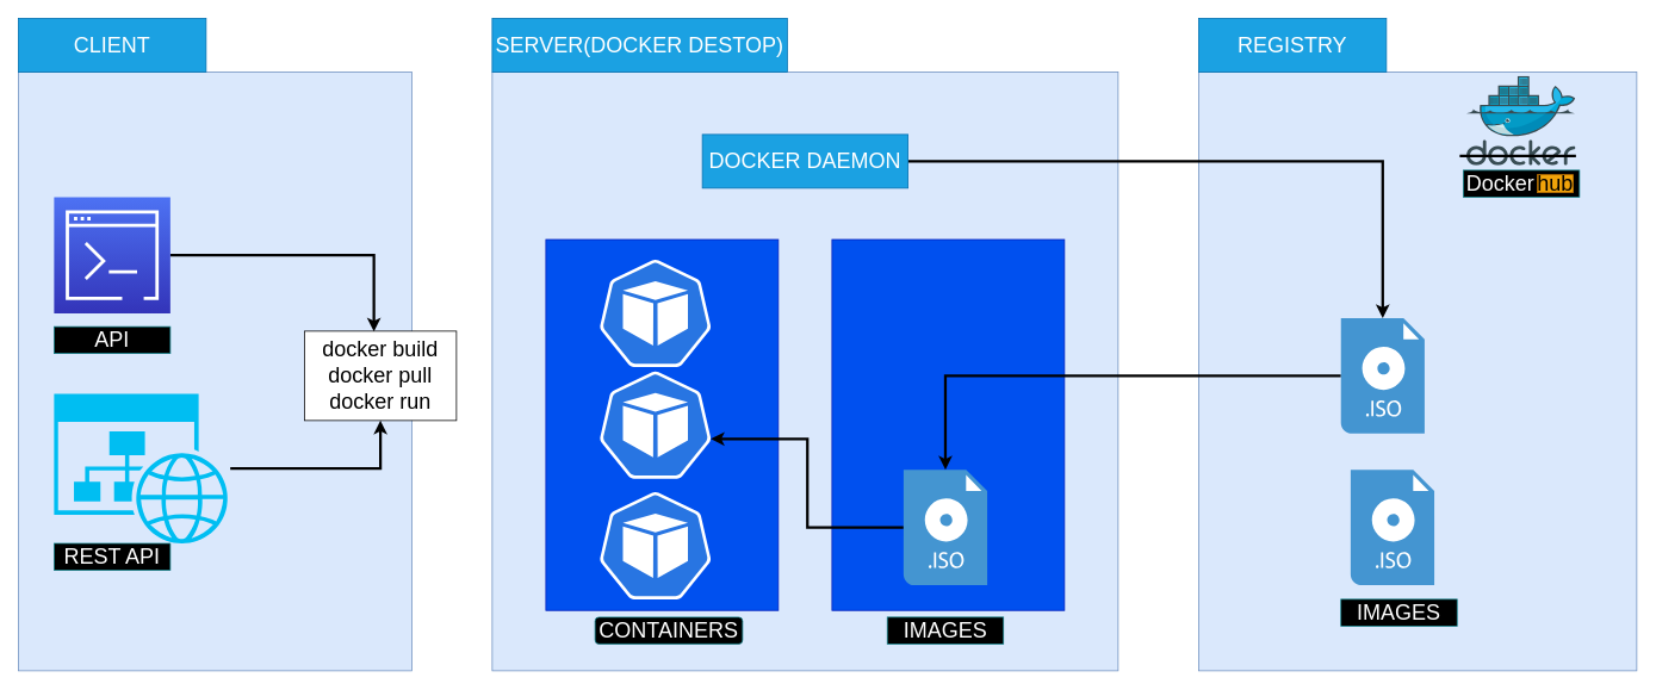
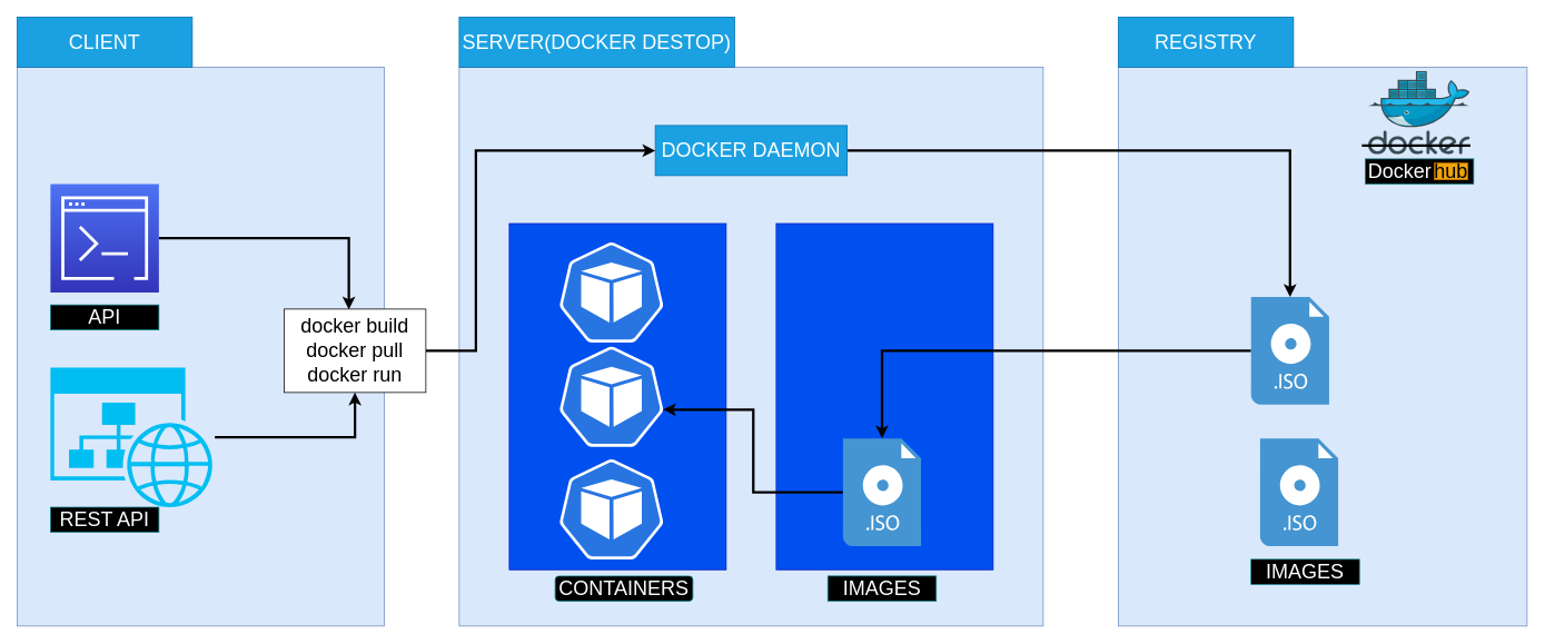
  <mxCell id="0" />
  <mxCell id="1" parent="0" />
  <mxCell id="2" value="" style="rounded=0;whiteSpace=wrap;html=1;fillColor=#dae8fc;strokeColor=#6c8ebf;" vertex="1" parent="1"><mxGeometry x="550" y="80" width="700" height="670" as="geometry" /></mxCell>
  <mxCell id="3" value="" style="rounded=0;whiteSpace=wrap;html=1;fontSize=24;fillColor=#0050ef;fontColor=#ffffff;strokeColor=#001DBC;" vertex="1" parent="1"><mxGeometry x="930" y="267.5" width="260" height="415" as="geometry" /></mxCell>
  <mxCell id="4" value="" style="rounded=0;whiteSpace=wrap;html=1;fontSize=24;fillColor=#0050ef;fontColor=#ffffff;strokeColor=#001DBC;" vertex="1" parent="1"><mxGeometry x="610" y="267.5" width="260" height="415" as="geometry" /></mxCell>
  <mxCell id="5" value="" style="rounded=0;whiteSpace=wrap;html=1;fillColor=#dae8fc;strokeColor=#6c8ebf;" vertex="1" parent="1"><mxGeometry x="20" y="80" width="440" height="670" as="geometry" /></mxCell>
  <mxCell id="6" value="" style="rounded=0;whiteSpace=wrap;html=1;fillColor=#dae8fc;strokeColor=#6c8ebf;" vertex="1" parent="1"><mxGeometry x="1340" y="80" width="490" height="670" as="geometry" /></mxCell>
  <mxCell id="7" value="&lt;font style=&quot;font-size: 24px;&quot;&gt;CLIENT&lt;/font&gt;" style="rounded=0;whiteSpace=wrap;html=1;fillColor=#1ba1e2;fontColor=#ffffff;strokeColor=#006EAF;" vertex="1" parent="1"><mxGeometry x="20" y="20" width="210" height="60" as="geometry" /></mxCell>
  <mxCell id="8" value="&lt;span style=&quot;font-size: 24px;&quot;&gt;SERVER(DOCKER DESTOP)&lt;/span&gt;" style="rounded=0;whiteSpace=wrap;html=1;fillColor=#1ba1e2;fontColor=#ffffff;strokeColor=#006EAF;" vertex="1" parent="1"><mxGeometry x="550" y="20" width="330" height="60" as="geometry" /></mxCell>
  <mxCell id="9" value="&lt;font style=&quot;font-size: 24px;&quot;&gt;REGISTRY&lt;/font&gt;" style="rounded=0;whiteSpace=wrap;html=1;fillColor=#1ba1e2;fontColor=#ffffff;strokeColor=#006EAF;" vertex="1" parent="1"><mxGeometry x="1340" y="20" width="210" height="60" as="geometry" /></mxCell>
  <mxCell id="10" value="" style="shape=image;imageAspect=0;aspect=fixed;verticalLabelPosition=bottom;verticalAlign=top;fontSize=24;image=https://jfrog.com/wp-content/uploads/2017/12/artifactory.png;" vertex="1" parent="1"><mxGeometry x="1352.27" y="110" width="240.46" height="80" as="geometry" /></mxCell>
  <mxCell id="11" value="" style="sketch=0;aspect=fixed;html=1;points=[];align=center;image;fontSize=12;image=img/lib/mscae/Docker.svg;fontColor=#FFFFFF;fillColor=#000000;" vertex="1" parent="1"><mxGeometry x="1640" y="85" width="121.95" height="100" as="geometry" /></mxCell>
  <mxCell id="12" value="&lt;font style=&quot;font-size: 24px&quot;&gt;Docker&amp;nbsp; &amp;nbsp; &amp;nbsp; &amp;nbsp;&lt;br&gt;&lt;/font&gt;" style="rounded=0;whiteSpace=wrap;html=1;fillColor=#000000;strokeColor=#0e8088;fontColor=#FFFFFF;movable=1;resizable=1;rotatable=1;deletable=1;editable=1;connectable=1;" vertex="1" parent="1"><mxGeometry x="1635.98" y="190" width="130" height="30" as="geometry" /></mxCell>
  <mxCell id="13" value="&lt;font style=&quot;font-size: 24px&quot;&gt;hub&lt;br&gt;&lt;/font&gt;" style="rounded=0;whiteSpace=wrap;html=1;fillColor=#f0a30a;strokeColor=#BD7000;fontColor=#000000;movable=1;resizable=1;rotatable=1;deletable=1;editable=1;connectable=1;" vertex="1" parent="1"><mxGeometry x="1718.98" y="195" width="40" height="20" as="geometry" /></mxCell>
  <mxCell id="14" value="" style="endArrow=none;html=1;rounded=0;fontSize=24;strokeWidth=3;" edge="1" parent="1"><mxGeometry width="50" height="50" relative="1" as="geometry"><mxPoint x="1631.98" y="174" as="sourcePoint" /><mxPoint x="1761.98" y="174" as="targetPoint" /></mxGeometry></mxCell>
  <mxCell id="15" style="edgeStyle=orthogonalEdgeStyle;rounded=0;orthogonalLoop=1;jettySize=auto;html=1;strokeWidth=3;fontSize=24;" edge="1" parent="1" source="16" target="34"><mxGeometry relative="1" as="geometry" /></mxCell>
  <mxCell id="16" value="&lt;span style=&quot;font-size: 24px;&quot;&gt;DOCKER DAEMON&lt;/span&gt;" style="rounded=0;whiteSpace=wrap;html=1;fillColor=#1ba1e2;fontColor=#ffffff;strokeColor=#006EAF;" vertex="1" parent="1"><mxGeometry x="785" y="150" width="230" height="60" as="geometry" /></mxCell>
  <mxCell id="17" style="edgeStyle=orthogonalEdgeStyle;rounded=0;orthogonalLoop=1;jettySize=auto;html=1;strokeWidth=3;fontSize=24;entryX=0.457;entryY=0.004;entryDx=0;entryDy=0;entryPerimeter=0;" edge="1" parent="1" source="18" target="32"><mxGeometry relative="1" as="geometry" /></mxCell>
  <mxCell id="18" value="" style="sketch=0;points=[[0,0,0],[0.25,0,0],[0.5,0,0],[0.75,0,0],[1,0,0],[0,1,0],[0.25,1,0],[0.5,1,0],[0.75,1,0],[1,1,0],[0,0.25,0],[0,0.5,0],[0,0.75,0],[1,0.25,0],[1,0.5,0],[1,0.75,0]];outlineConnect=0;fontColor=#232F3E;gradientColor=#4D72F3;gradientDirection=north;fillColor=#3334B9;strokeColor=#ffffff;dashed=0;verticalLabelPosition=bottom;verticalAlign=top;align=center;html=1;fontSize=12;fontStyle=0;aspect=fixed;shape=mxgraph.aws4.resourceIcon;resIcon=mxgraph.aws4.command_line_interface;" vertex="1" parent="1"><mxGeometry x="60" y="220" width="130" height="130" as="geometry" /></mxCell>
  <mxCell id="19" style="edgeStyle=orthogonalEdgeStyle;rounded=0;orthogonalLoop=1;jettySize=auto;html=1;entryX=0.5;entryY=1;entryDx=0;entryDy=0;strokeWidth=3;fontSize=24;" edge="1" parent="1" source="20" target="32"><mxGeometry relative="1" as="geometry" /></mxCell>
  <mxCell id="20" value="" style="verticalLabelPosition=bottom;html=1;verticalAlign=top;align=center;strokeColor=none;fillColor=#00BEF2;shape=mxgraph.azure.website_generic;pointerEvents=1;fontSize=24;" vertex="1" parent="1"><mxGeometry x="60" y="440" width="197.06" height="167.5" as="geometry" /></mxCell>
  <mxCell id="21" style="edgeStyle=orthogonalEdgeStyle;rounded=0;orthogonalLoop=1;jettySize=auto;html=1;entryX=0.995;entryY=0.63;entryDx=0;entryDy=0;entryPerimeter=0;strokeWidth=3;fontSize=24;" edge="1" parent="1" source="22" target="28"><mxGeometry relative="1" as="geometry" /></mxCell>
  <mxCell id="22" value="" style="shadow=0;dashed=0;html=1;strokeColor=none;fillColor=#4495D1;labelPosition=center;verticalLabelPosition=bottom;verticalAlign=top;align=center;outlineConnect=0;shape=mxgraph.veeam.iso;fontColor=#FFFFFF;" vertex="1" parent="1"><mxGeometry x="1010" y="525" width="93.6" height="129.2" as="geometry" /></mxCell>
  <mxCell id="23" value="" style="sketch=0;html=1;dashed=0;whitespace=wrap;fillColor=#2875E2;strokeColor=#ffffff;points=[[0.005,0.63,0],[0.1,0.2,0],[0.9,0.2,0],[0.5,0,0],[0.995,0.63,0],[0.72,0.99,0],[0.5,1,0],[0.28,0.99,0]];shape=mxgraph.kubernetes.icon;prIcon=pod" vertex="1" parent="1"><mxGeometry x="670" y="550" width="125" height="120" as="geometry" /></mxCell>
  <mxCell id="24" value="&lt;font style=&quot;font-size: 24px&quot;&gt;API&lt;br&gt;&lt;/font&gt;" style="rounded=0;whiteSpace=wrap;html=1;fillColor=#000000;strokeColor=#0e8088;fontColor=#FFFFFF;" vertex="1" parent="1"><mxGeometry x="60" y="365" width="130" height="30" as="geometry" /></mxCell>
  <mxCell id="25" value="&lt;font style=&quot;font-size: 24px&quot;&gt;REST API&lt;br&gt;&lt;/font&gt;" style="rounded=0;whiteSpace=wrap;html=1;fillColor=#000000;strokeColor=#0e8088;fontColor=#FFFFFF;" vertex="1" parent="1"><mxGeometry x="60" y="607.5" width="130" height="30" as="geometry" /></mxCell>
  <mxCell id="26" value="&lt;font style=&quot;font-size: 24px&quot;&gt;IMAGES&lt;br&gt;&lt;/font&gt;" style="rounded=0;whiteSpace=wrap;html=1;fillColor=#000000;strokeColor=#0e8088;fontColor=#FFFFFF;" vertex="1" parent="1"><mxGeometry x="991.8" y="690" width="130" height="30" as="geometry" /></mxCell>
  <mxCell id="27" value="&lt;font style=&quot;font-size: 24px&quot;&gt;CONTAINERS&lt;br&gt;&lt;/font&gt;" style="whiteSpace=wrap;html=1;fillColor=#000000;strokeColor=#0e8088;fontColor=#FFFFFF;rounded=1;" vertex="1" parent="1"><mxGeometry x="665" y="690" width="165" height="30" as="geometry" /></mxCell>
  <mxCell id="28" value="" style="sketch=0;html=1;dashed=0;whitespace=wrap;fillColor=#2875E2;strokeColor=#ffffff;points=[[0.005,0.63,0],[0.1,0.2,0],[0.9,0.2,0],[0.5,0,0],[0.995,0.63,0],[0.72,0.99,0],[0.5,1,0],[0.28,0.99,0]];shape=mxgraph.kubernetes.icon;prIcon=pod" vertex="1" parent="1"><mxGeometry x="670" y="415" width="125" height="120" as="geometry" /></mxCell>
  <mxCell id="29" value="" style="sketch=0;html=1;dashed=0;whitespace=wrap;fillColor=#2875E2;strokeColor=#ffffff;points=[[0.005,0.63,0],[0.1,0.2,0],[0.9,0.2,0],[0.5,0,0],[0.995,0.63,0],[0.72,0.99,0],[0.5,1,0],[0.28,0.99,0]];shape=mxgraph.kubernetes.icon;prIcon=pod" vertex="1" parent="1"><mxGeometry x="670" y="290" width="125" height="120" as="geometry" /></mxCell>
  <mxCell id="30" value="" style="shadow=0;dashed=0;html=1;strokeColor=none;fillColor=#4495D1;labelPosition=center;verticalLabelPosition=bottom;verticalAlign=top;align=center;outlineConnect=0;shape=mxgraph.veeam.iso;fontColor=#FFFFFF;" vertex="1" parent="1"><mxGeometry x="1510" y="525" width="93.6" height="129.2" as="geometry" /></mxCell>
+ <mxCell id="31" style="edgeStyle=orthogonalEdgeStyle;rounded=0;orthogonalLoop=1;jettySize=auto;html=1;strokeWidth=3;fontSize=24;entryX=0;entryY=0.5;entryDx=0;entryDy=0;" edge="1" parent="1" source="32" target="16"><mxGeometry relative="1" as="geometry"><Array as="points"><mxPoint x="570" y="420" /><mxPoint x="570" y="180" /></Array></mxGeometry></mxCell>
  <mxCell id="32" value="docker build&lt;br&gt;docker pull&lt;br&gt;docker run" style="rounded=0;whiteSpace=wrap;html=1;fontSize=24;" vertex="1" parent="1"><mxGeometry x="340" y="370" width="170" height="100" as="geometry" /></mxCell>
  <mxCell id="33" style="edgeStyle=orthogonalEdgeStyle;rounded=0;orthogonalLoop=1;jettySize=auto;html=1;strokeWidth=3;fontSize=24;" edge="1" parent="1" source="34" target="22"><mxGeometry relative="1" as="geometry" /></mxCell>
  <mxCell id="34" value="" style="shadow=0;dashed=0;html=1;strokeColor=none;fillColor=#4495D1;labelPosition=center;verticalLabelPosition=bottom;verticalAlign=top;align=center;outlineConnect=0;shape=mxgraph.veeam.iso;fontColor=#FFFFFF;" vertex="1" parent="1"><mxGeometry x="1499.13" y="355.4" width="93.6" height="129.2" as="geometry" /></mxCell>
  <mxCell id="35" value="&lt;font style=&quot;font-size: 24px&quot;&gt;IMAGES&lt;br&gt;&lt;/font&gt;" style="rounded=0;whiteSpace=wrap;html=1;fillColor=#000000;strokeColor=#0e8088;fontColor=#FFFFFF;" vertex="1" parent="1"><mxGeometry x="1499.13" y="670" width="130" height="30" as="geometry" /></mxCell>
